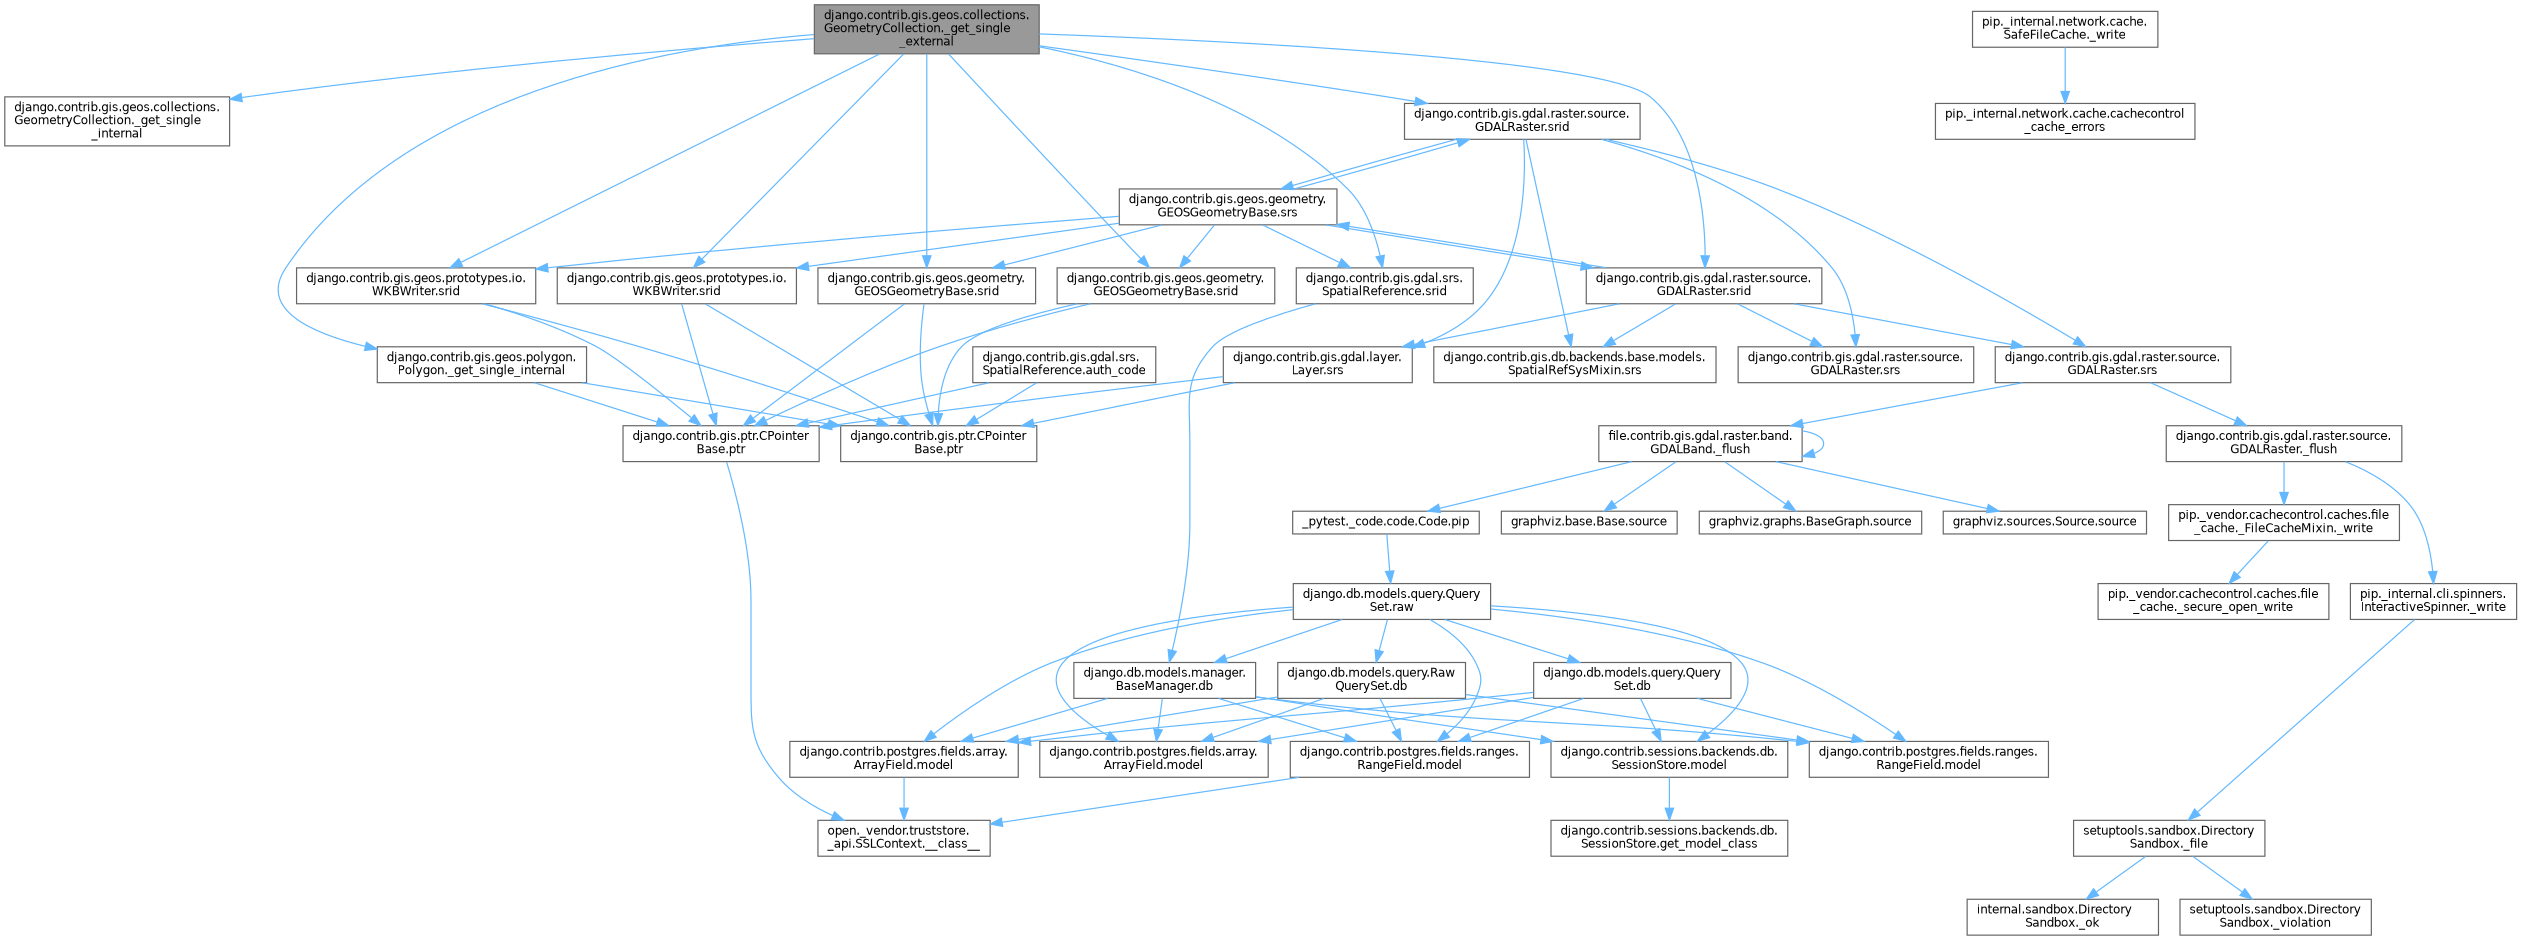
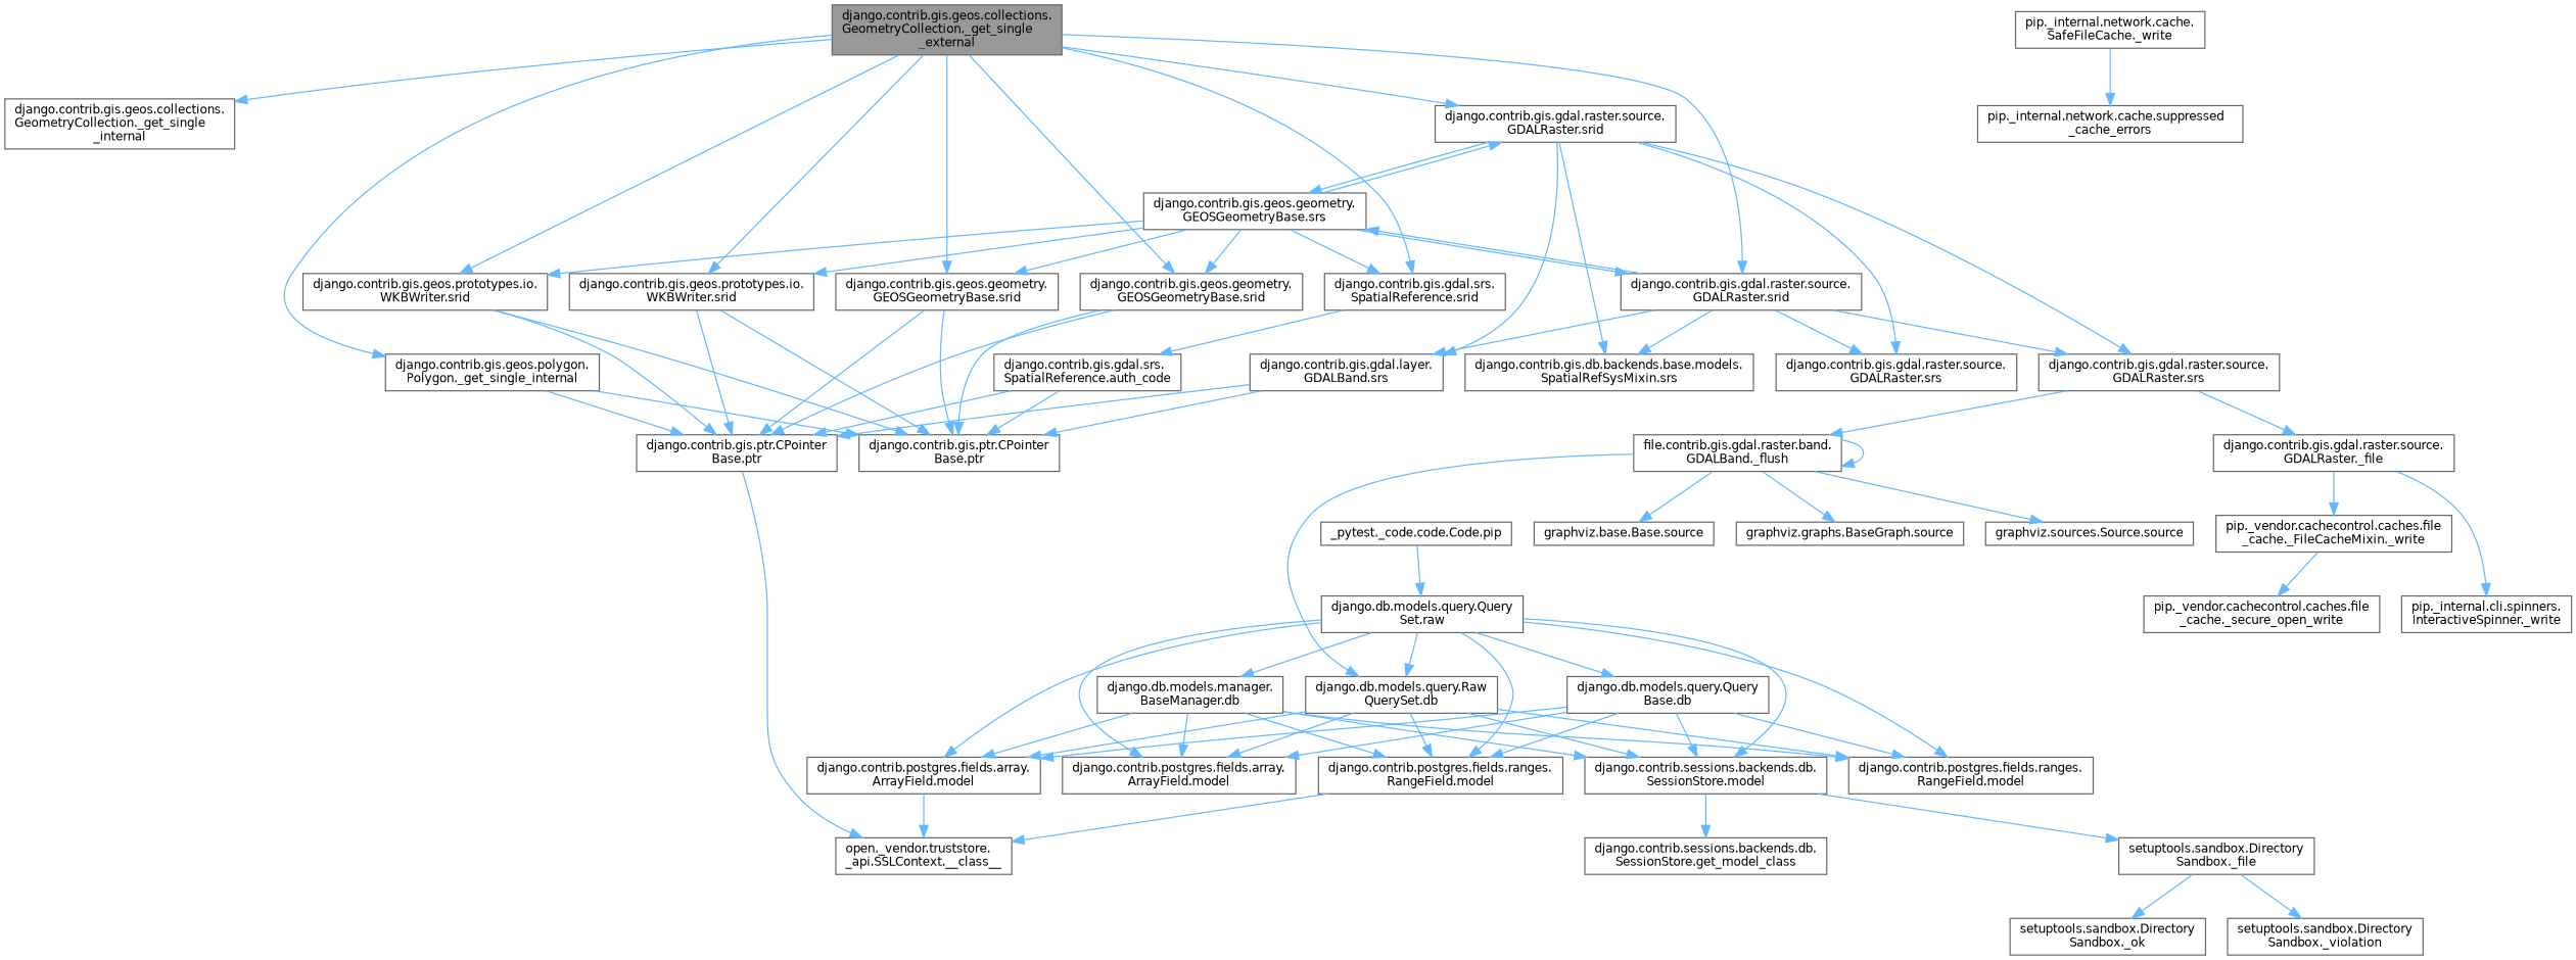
  digraph {
    rankdir=TB
    node [color=grey40 fillcolor=white fontname=Helvetica fontsize=10 shape=box style=filled]
    edge [color=steelblue1 fontname=Helvetica fontsize=10 labelfontname=Helvetica labelfontsize=10 style=solid]
    n1 [color=gray40 fillcolor=grey60 fontcolor=black height=0.2 label="django.contrib.gis.geos.collections.\lGeometryCollection._get_single\l_external" width=0.4]
    n2 [height=0.2 label="django.contrib.gis.geos.collections.\lGeometryCollection._get_single\l_internal" width=0.4]
    n3 [height=0.2 label="django.contrib.gis.geos.polygon.\lPolygon._get_single_internal" width=0.4]
    n4 [height=0.2 label="django.contrib.gis.gdal.raster.source.\lGDALRaster.srid" width=0.4]
    n5 [height=0.2 label="django.contrib.gis.gdal.raster.source.\lGDALRaster.srid" width=0.4]
    n6 [height=0.2 label="django.contrib.gis.gdal.srs.\lSpatialReference.srid" width=0.4]
    n7 [height=0.2 label="django.contrib.gis.geos.geometry.\lGEOSGeometryBase.srid" width=0.4]
    n8 [height=0.2 label="django.contrib.gis.geos.geometry.\lGEOSGeometryBase.srid" width=0.4]
    n9 [height=0.2 label="django.contrib.gis.geos.prototypes.io.\lWKBWriter.srid" width=0.4]
    n10 [height=0.2 label="django.contrib.gis.geos.prototypes.io.\lWKBWriter.srid" width=0.4]
    n11 [height=0.2 label="django.contrib.gis.ptr.CPointer\lBase.ptr" width=0.4]
    n12 [height=0.2 label="django.contrib.gis.ptr.CPointer\lBase.ptr" width=0.4]
    n13 [height=0.2 label="django.contrib.gis.db.backends.base.models.\lSpatialRefSysMixin.srs" width=0.4]
-   n14 [height=0.2 label="django.contrib.gis.gdal.layer.\lLayer.srs" width=0.4]
+   n14 [height=0.2 label="django.contrib.gis.gdal.layer.\lGDALBand.srs" width=0.4]
    n15 [height=0.2 label="django.contrib.gis.gdal.raster.source.\lGDALRaster.srs" width=0.4]
    n16 [height=0.2 label="django.contrib.gis.gdal.raster.source.\lGDALRaster.srs" width=0.4]
    n17 [height=0.2 label="django.contrib.gis.geos.geometry.\lGEOSGeometryBase.srs" width=0.4]
    n18 [height=0.2 label="django.contrib.gis.gdal.srs.\lSpatialReference.auth_code" width=0.4]
    n19 [height=0.2 label="open._vendor.truststore.\l_api.SSLContext.__class__" width=0.4]
    n20 [height=0.2 label="file.contrib.gis.gdal.raster.band.\lGDALBand._flush" width=0.4]
-   n21 [height=0.2 label="django.contrib.gis.gdal.raster.source.\lGDALRaster._flush" width=0.4]
+   n21 [height=0.2 label="django.contrib.gis.gdal.raster.source.\lGDALRaster._file" width=0.4]
    n22 [height=0.2 label="_pytest._code.code.Code.pip" width=0.4]
    n23 [height=0.2 label="graphviz.base.Base.source" width=0.4]
    n24 [height=0.2 label="graphviz.graphs.BaseGraph.source" width=0.4]
    n25 [height=0.2 label="graphviz.sources.Source.source" width=0.4]
    n26 [height=0.2 label="pip._internal.cli.spinners.\lInteractiveSpinner._write" width=0.4]
    n27 [height=0.2 label="pip._vendor.cachecontrol.caches.file\l_cache._FileCacheMixin._write" width=0.4]
    n28 [height=0.2 label="django.db.models.query.Query\lSet.raw" width=0.4]
    n29 [height=0.2 label="django.db.models.manager.\lBaseManager.db" width=0.4]
    n30 [height=0.2 label="django.contrib.postgres.fields.array.\lArrayField.model" width=0.4]
    n31 [height=0.2 label="django.contrib.postgres.fields.array.\lArrayField.model" width=0.4]
    n32 [height=0.2 label="django.contrib.postgres.fields.ranges.\lRangeField.model" width=0.4]
    n33 [height=0.2 label="django.contrib.postgres.fields.ranges.\lRangeField.model" width=0.4]
    n34 [height=0.2 label="django.contrib.sessions.backends.db.\lSessionStore.model" width=0.4]
-   n35 [height=0.2 label="django.db.models.query.Query\lSet.db" width=0.4]
+   n35 [height=0.2 label="django.db.models.query.Query\lBase.db" width=0.4]
    n36 [height=0.2 label="django.db.models.query.Raw\lQuerySet.db" width=0.4]
    n37 [height=0.2 label="django.contrib.sessions.backends.db.\lSessionStore.get_model_class" width=0.4]
    n38 [height=0.2 label="setuptools.sandbox.Directory\lSandbox._file" width=0.4]
    n39 [height=0.2 label="pip._internal.network.cache.\lSafeFileCache._write" width=0.4]
-   n40 [height=0.2 label="pip._internal.network.cache.cachecontrol\l_cache_errors" width=0.4]
+   n40 [height=0.2 label="pip._internal.network.cache.suppressed\l_cache_errors" width=0.4]
    n41 [height=0.2 label="pip._vendor.cachecontrol.caches.file\l_cache._secure_open_write" width=0.4]
-   n42 [height=0.2 label="internal.sandbox.Directory\lSandbox._ok" width=0.4]
+   n42 [height=0.2 label="setuptools.sandbox.Directory\lSandbox._ok" width=0.4]
    n43 [height=0.2 label="setuptools.sandbox.Directory\lSandbox._violation" width=0.4]
    n1 -> n2
    n1 -> n3
    n1 -> n4
    n1 -> n5
    n1 -> n6
    n1 -> n7
    n1 -> n8
    n1 -> n9
    n1 -> n10
    n3 -> n11
    n3 -> n12
    n4 -> n13
    n4 -> n14
    n4 -> n15
    n4 -> n16
    n4 -> n17
    n5 -> n13
    n5 -> n14
    n5 -> n15
    n5 -> n16
    n5 -> n17
-   n6 -> n29
+   n6 -> n18
    n7 -> n11
    n7 -> n12
    n8 -> n11
    n8 -> n12
    n9 -> n11
    n9 -> n12
    n10 -> n11
    n10 -> n12
    n11 -> n19
    n14 -> n11
    n14 -> n12
    n16 -> n20
    n16 -> n21
    n17 -> n4
    n17 -> n5
    n17 -> n6
    n17 -> n7
    n17 -> n8
    n17 -> n9
    n17 -> n10
    n18 -> n11
    n18 -> n12
    n20 -> n20
-   n20 -> n22
+   n20 -> n36
    n20 -> n23
    n20 -> n24
    n20 -> n25
    n21 -> n26
    n21 -> n27
    n22 -> n28
-   n26 -> n38
+   n34 -> n38
    n27 -> n41
    n28 -> n29
    n28 -> n30
    n28 -> n31
    n28 -> n32
    n28 -> n33
    n28 -> n34
    n28 -> n35
    n28 -> n36
    n29 -> n30
    n29 -> n31
    n29 -> n32
    n29 -> n33
    n29 -> n34
    n30 -> n19
    n32 -> n19
    n34 -> n37
    n35 -> n30
    n35 -> n31
    n35 -> n32
    n35 -> n33
    n35 -> n34
    n36 -> n30
    n36 -> n31
    n36 -> n32
    n36 -> n33
+   n36 -> n34
    n38 -> n42
    n38 -> n43
    n39 -> n40
  }
